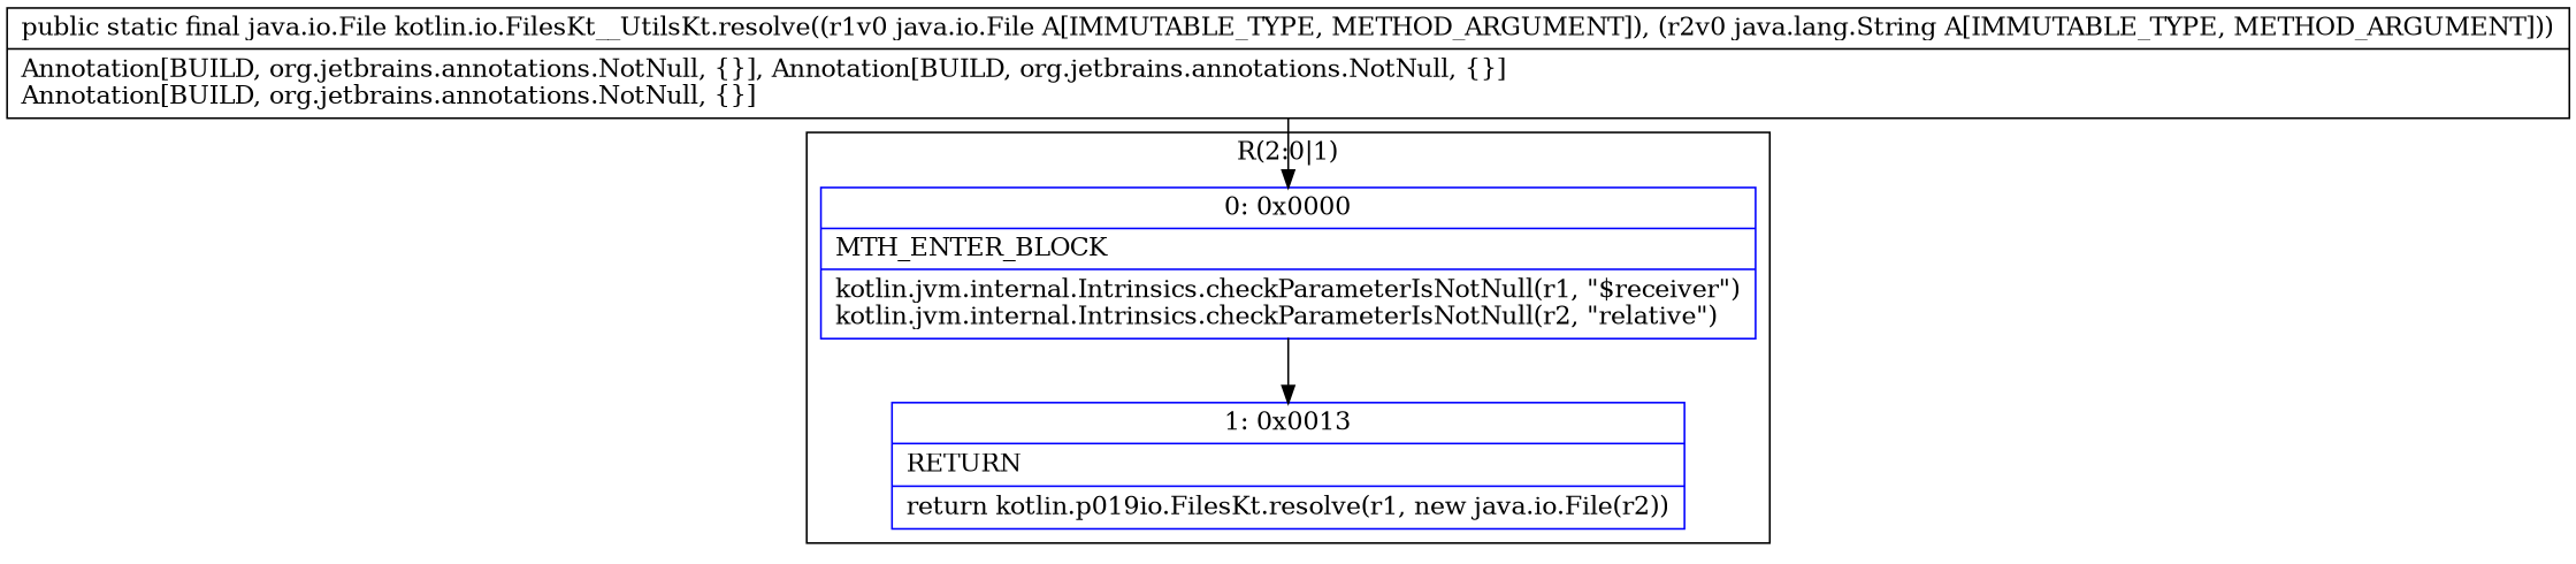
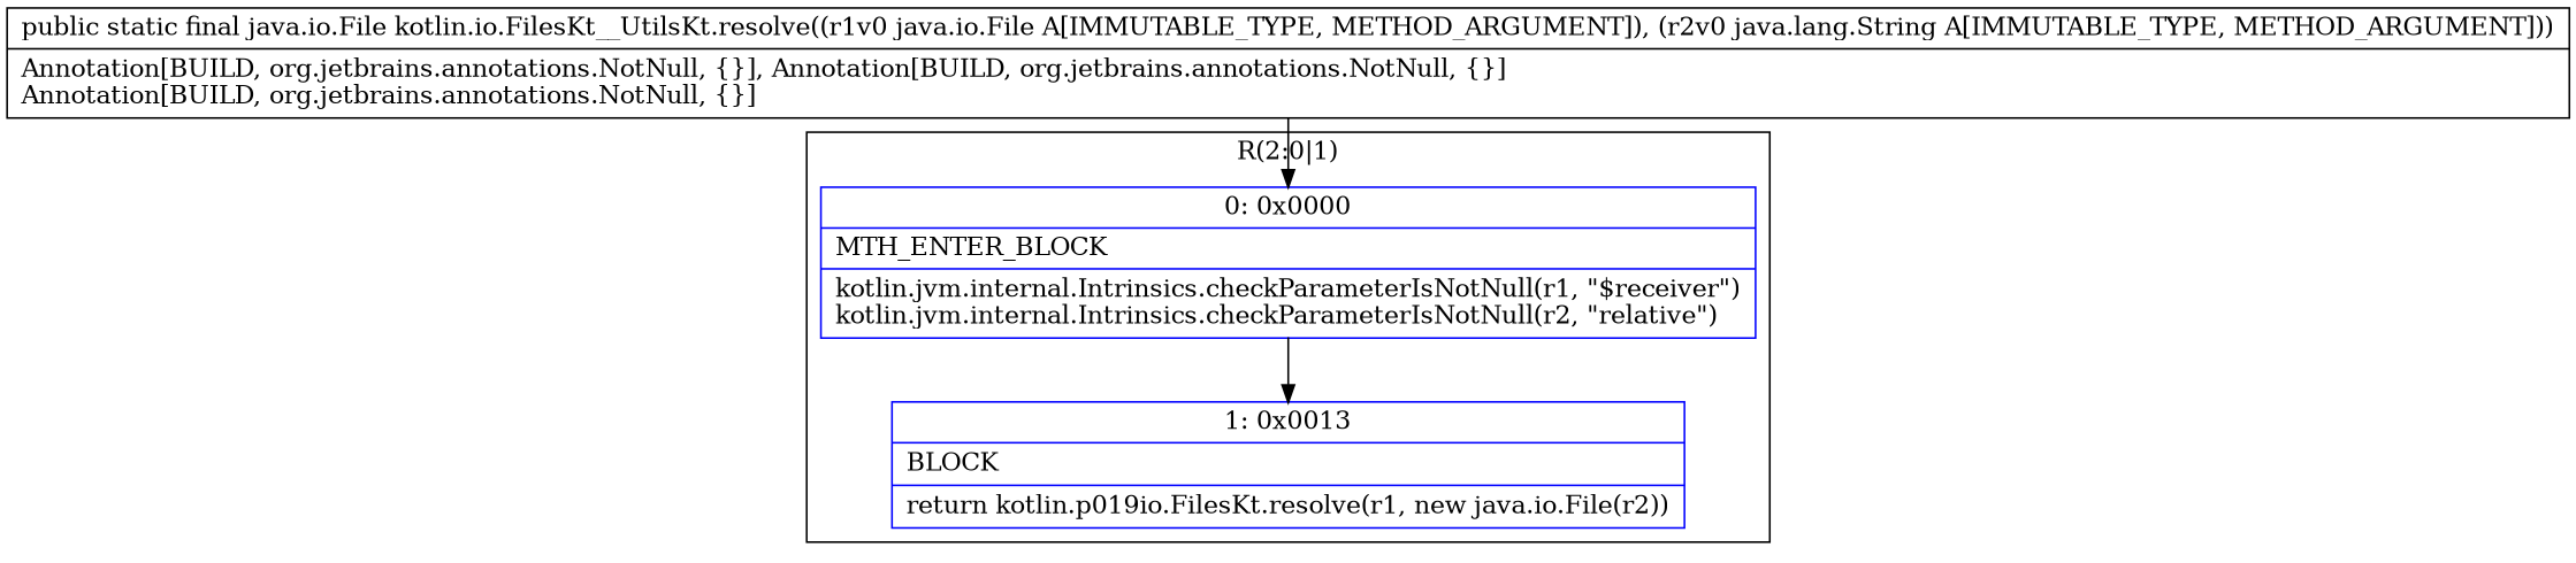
  digraph {
    node [color=blue shape=record]
    n1 [label="{0\:\ 0x0000|MTH_ENTER_BLOCK\l|kotlin.jvm.internal.Intrinsics.checkParameterIsNotNull(r1, \"$receiver\")\lkotlin.jvm.internal.Intrinsics.checkParameterIsNotNull(r2, \"relative\")\l}"]
-   n2 [label="{1\:\ 0x0013|RETURN\l|return kotlin.p019io.FilesKt.resolve(r1, new java.io.File(r2))\l}"]
+   n2 [label="{1\:\ 0x0013|BLOCK\l|return kotlin.p019io.FilesKt.resolve(r1, new java.io.File(r2))\l}"]
    n3 [label="{public static final java.io.File kotlin.io.FilesKt__UtilsKt.resolve((r1v0 java.io.File A[IMMUTABLE_TYPE, METHOD_ARGUMENT]), (r2v0 java.lang.String A[IMMUTABLE_TYPE, METHOD_ARGUMENT]))  | Annotation[BUILD, org.jetbrains.annotations.NotNull, \{\}], Annotation[BUILD, org.jetbrains.annotations.NotNull, \{\}]\lAnnotation[BUILD, org.jetbrains.annotations.NotNull, \{\}]\l}" color=""]
    subgraph cluster_1 {
      label="R(2:0|1)"
      n1
      n2
    }
    n1 -> n2
    n3 -> n1
  }
